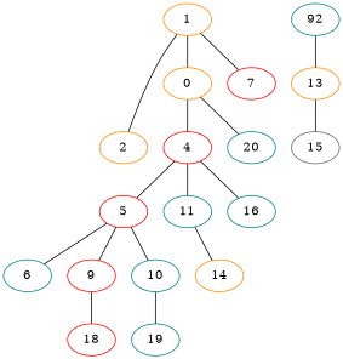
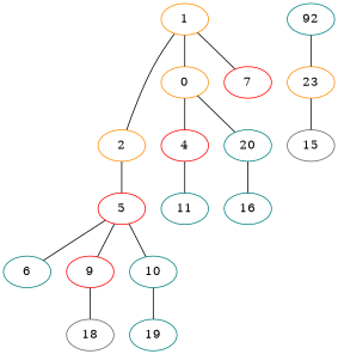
  graph {
    node [color=teal]
    1 [color=darkorange]
    2 [color=darkorange]
    n3 [color=darkorange label=0]
    7 [color=red]
    4 [color=red]
    20
    5 [color=red]
    11
    16
    n10 [label=92]
-   13 [color=darkorange]
+   13 [color=darkorange label=23]
    6
    9 [color=red]
    10
-   14 [color=darkorange]
-   18 [color=red]
+   18 [color=gray40]
    19
    15 [color=gray40]
    1 -- 2
    1 -- n3
    1 -- 7
    n3 -- 4
    n3 -- 20
-   4 -- 5
+   2 -- 5
    4 -- 11
-   4 -- 16
+   20 -- 16
    5 -- 6
    5 -- 9
    5 -- 10
-   11 -- 14
    n10 -- 13
    13 -- 15
    9 -- 18
    10 -- 19
  }
